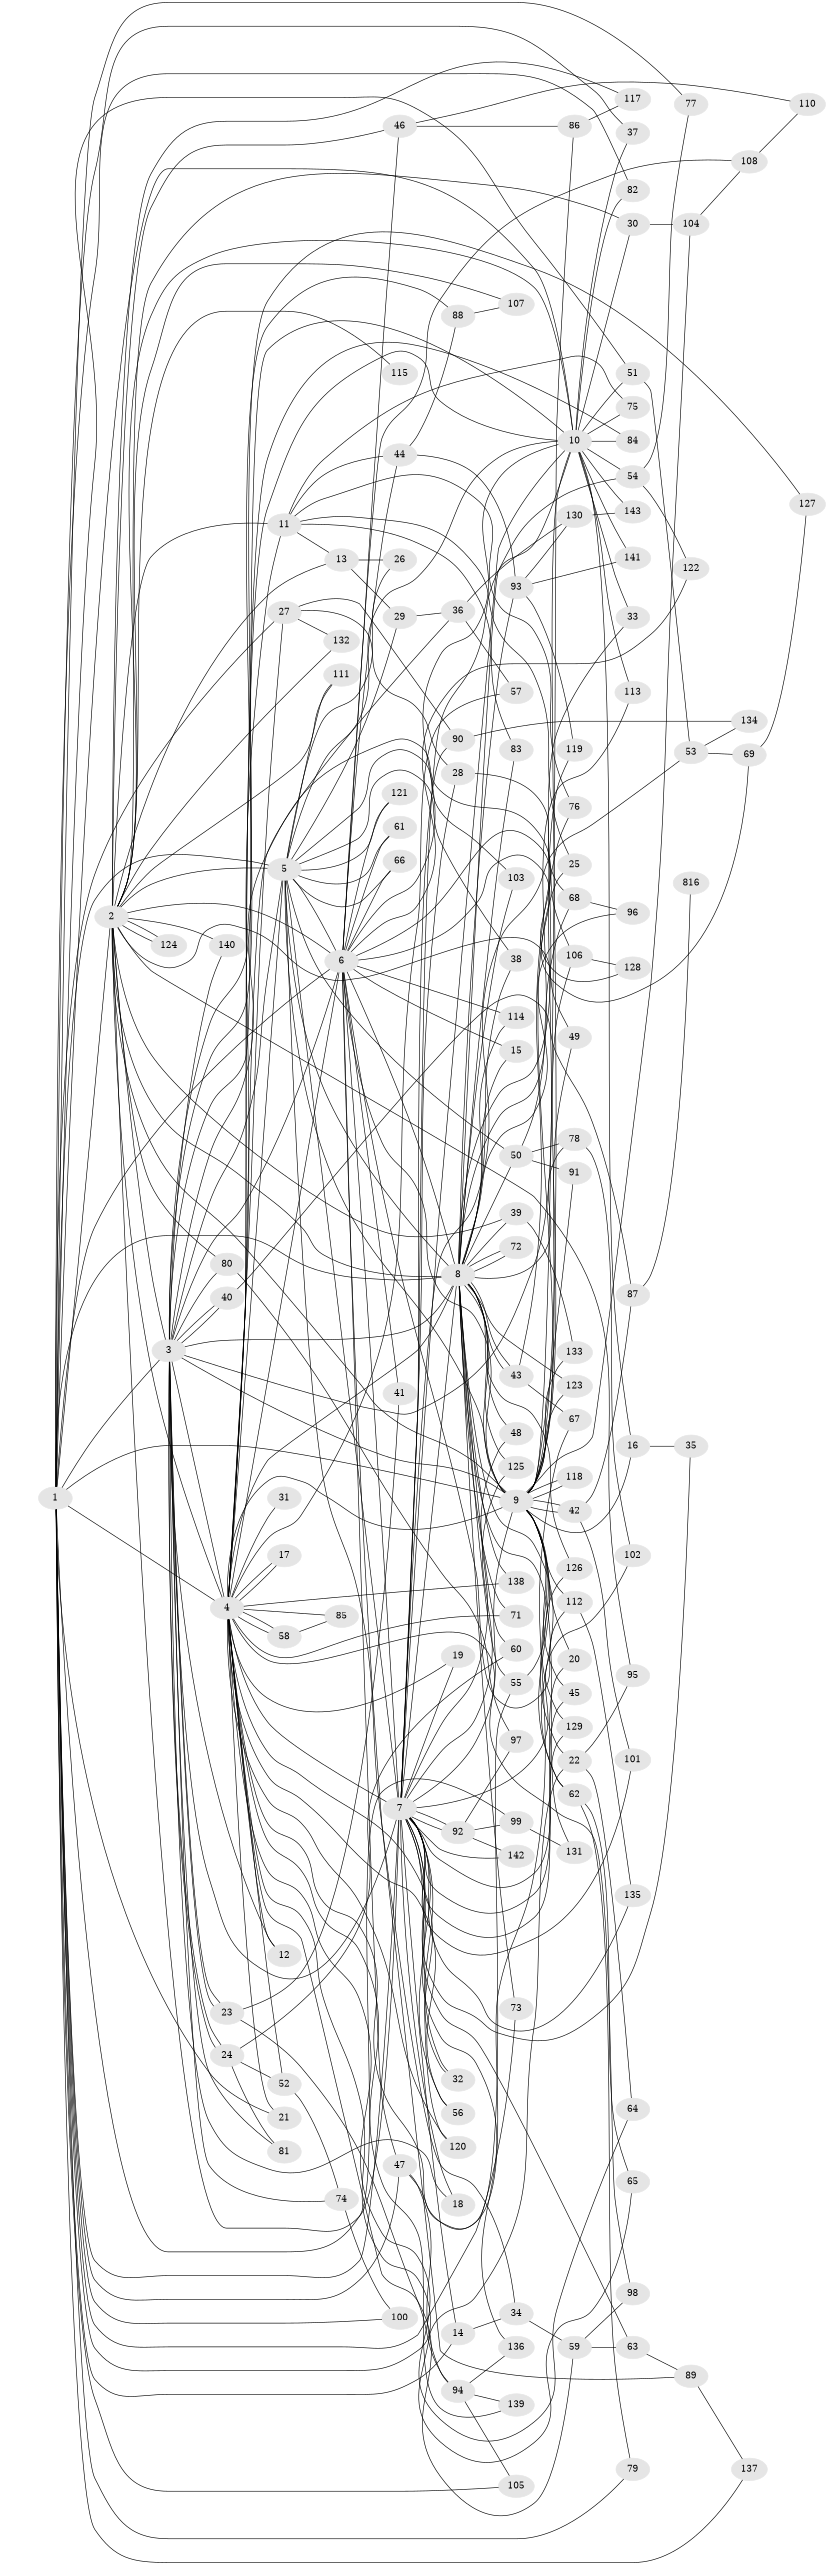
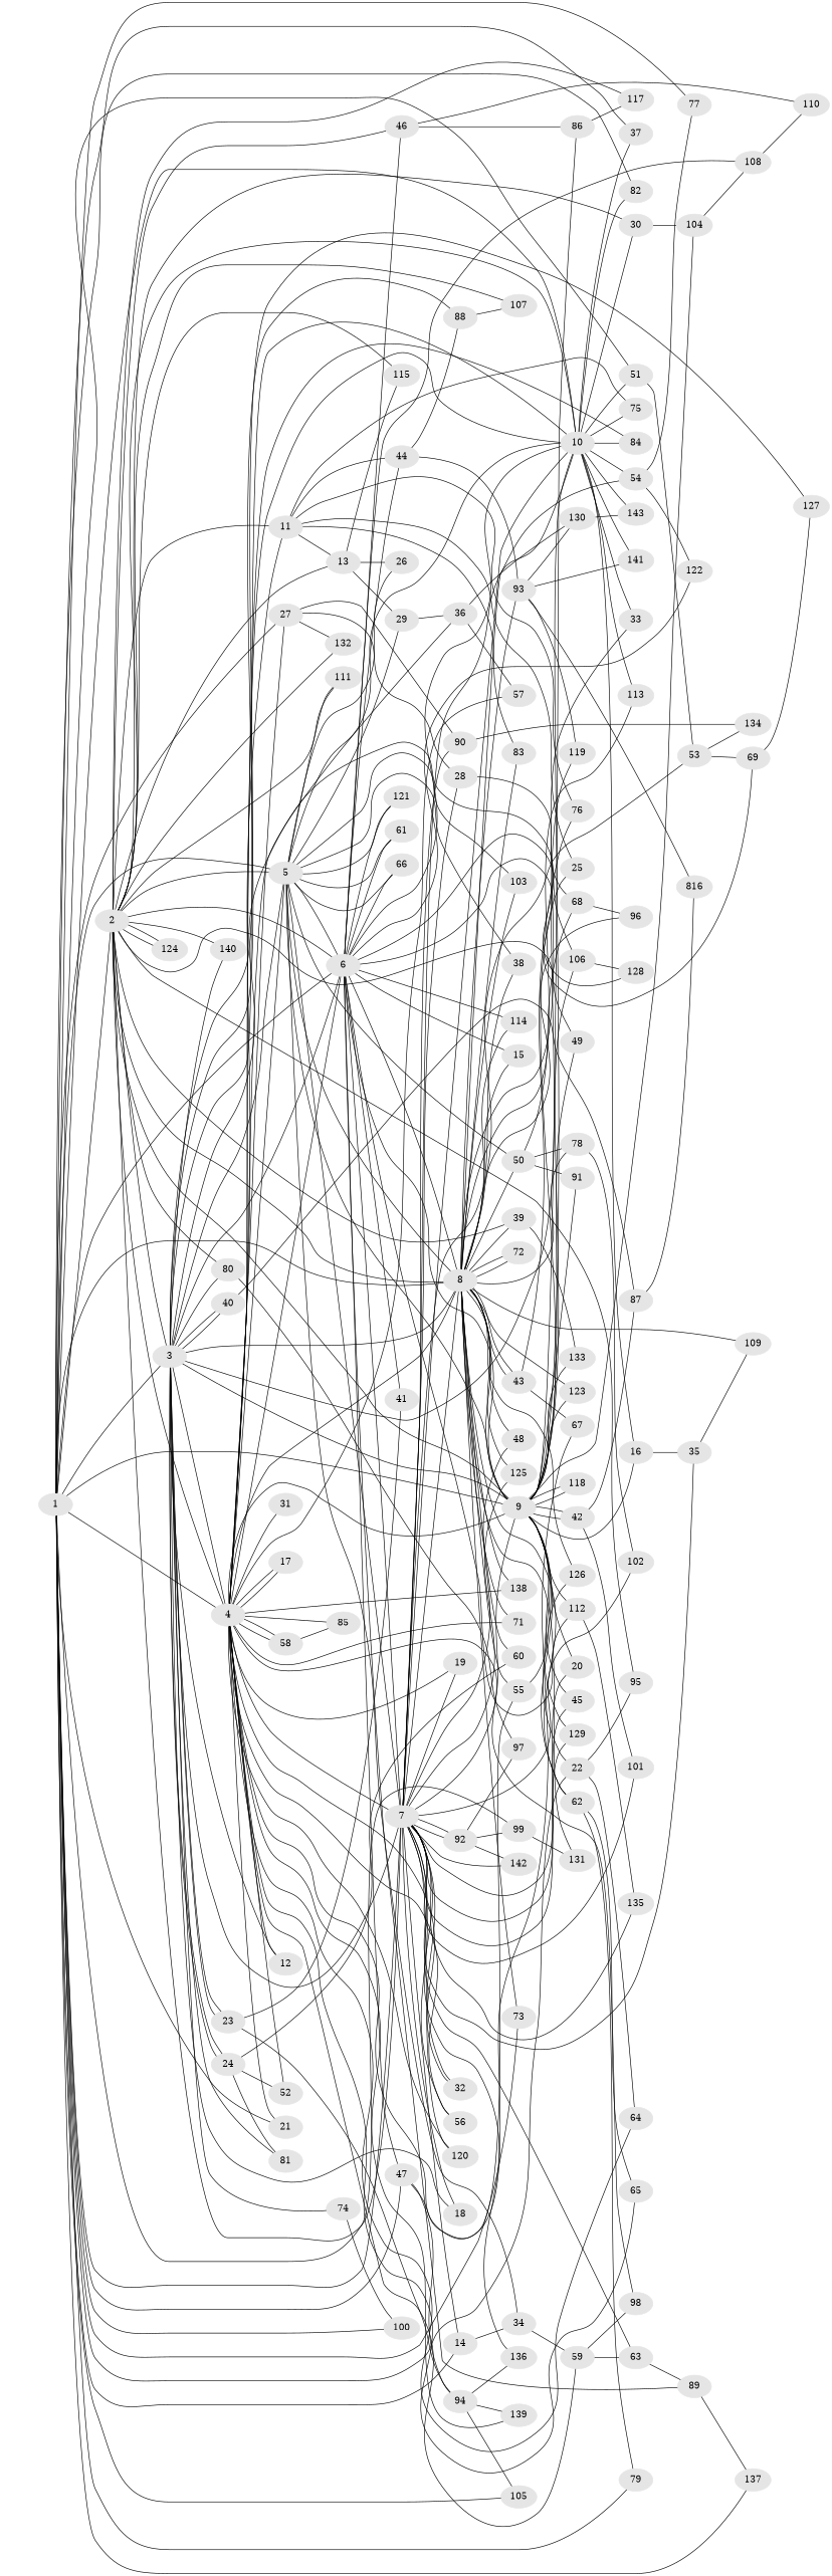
  graph {
    rankdir=LR
    node [color=gray90 style=filled]
    1
    2
    3
    4
    5
    6
    7
    8
    9
    10
    14
    21
    22
    27
    37
    47
    51
    73
    77
    79
    82
    99
    100
    105
    137
    11
    13
    30
    39
    46
    49
    80
    95
    107
    111
    115
    117
    124
    132
    140
    12
    18
    23
    24
    40
    74
    81
    88
    106
    119
    127
    31
    17
    19
    32
    36
    52
    56
    57
    58
    59
    64
    65
    67
    71
    84
    85
    98
    120
    138
    139
    26
    29
    34
    38
    50
    61
    66
    103
    121
    15
    41
    44
    69
    89
    108
    112
    114
    122
    128
    20
    28
    35
    45
    48
    53
    54
    63
    90
    92
    101
    102
    125
    129
    135
    136
    142
    33
    43
    55
    60
    62
    72
    78
    83
    93
    96
+   109
    113
    123
    126
    131
    16
    25
    42
    86
    91
    104
    118
    133
    75
    141
    143
    94
    76
    110
    97
    87
    130
    68
    134
    n142 [label=816]
    1 -- 2
    1 -- 3
    1 -- 4
    1 -- 5
    1 -- 6
    1 -- 7
    1 -- 8
    1 -- 9
    1 -- 10
    1 -- 14
    1 -- 21
    1 -- 22
    1 -- 27
    1 -- 37
    1 -- 47
    1 -- 51
    1 -- 73
    1 -- 77
    1 -- 79
    1 -- 82
    1 -- 99
    1 -- 100
    1 -- 105
    1 -- 137
    2 -- 3
    2 -- 4
    2 -- 5
    2 -- 6
    2 -- 7
    2 -- 8
    2 -- 9
    2 -- 10
    2 -- 11
    2 -- 13
    2 -- 30
    2 -- 39
    2 -- 46
    2 -- 49
    2 -- 80
    2 -- 95
    2 -- 107
    2 -- 111
    2 -- 115
    2 -- 117
    2 -- 124
    2 -- 124
    2 -- 132
    2 -- 140
    3 -- 4
    3 -- 5
    3 -- 6
    3 -- 7
    3 -- 8
    3 -- 9
    3 -- 10
    3 -- 80
    3 -- 140
    3 -- 12
    3 -- 18
    3 -- 23
    3 -- 23
    3 -- 24
    3 -- 24
    3 -- 40
    3 -- 40
    3 -- 74
    3 -- 81
    3 -- 88
    3 -- 106
    3 -- 119
    3 -- 127
    4 -- 5
    4 -- 6
    4 -- 7
    4 -- 8
    4 -- 9
    4 -- 10
    4 -- 21
    4 -- 27
    4 -- 11
    4 -- 12
    4 -- 31
    4 -- 17
    4 -- 17
    4 -- 19
    4 -- 32
    4 -- 36
    4 -- 52
    4 -- 56
    4 -- 57
    4 -- 58
    4 -- 58
    4 -- 59
    4 -- 64
    4 -- 65
    4 -- 67
    4 -- 71
    4 -- 84
    4 -- 85
    4 -- 98
    4 -- 120
    4 -- 138
    4 -- 139
    5 -- 6
    5 -- 7
    5 -- 8
    5 -- 9
    5 -- 10
    5 -- 111
    5 -- 26
    5 -- 29
    5 -- 34
    5 -- 38
    5 -- 50
    5 -- 61
    5 -- 66
    5 -- 103
    5 -- 121
    6 -- 7
    6 -- 8
    6 -- 9
    6 -- 10
    6 -- 47
    6 -- 46
    6 -- 61
    6 -- 66
    6 -- 121
    6 -- 15
    6 -- 41
    6 -- 44
    6 -- 69
    6 -- 89
    6 -- 108
    6 -- 112
    6 -- 114
    6 -- 122
    6 -- 128
    7 -- 8
    7 -- 9
    7 -- 10
    7 -- 14
    7 -- 18
    7 -- 19
    7 -- 32
    7 -- 56
    7 -- 120
    7 -- 20
    7 -- 28
    7 -- 35
    7 -- 45
    7 -- 48
    7 -- 53
    7 -- 54
    7 -- 63
    7 -- 90
    7 -- 92
    7 -- 92
    7 -- 101
    7 -- 102
    7 -- 125
    7 -- 129
    7 -- 135
    7 -- 136
    7 -- 142
    8 -- 9
    8 -- 10
    8 -- 73
    8 -- 39
    8 -- 71
    8 -- 138
    8 -- 38
    8 -- 50
    8 -- 103
    8 -- 15
    8 -- 114
    8 -- 48
    8 -- 125
    8 -- 33
    8 -- 43
    8 -- 43
    8 -- 55
    8 -- 60
    8 -- 62
    8 -- 72
    8 -- 72
    8 -- 78
    8 -- 83
    8 -- 93
    8 -- 96
+   8 -- 109
    8 -- 113
    8 -- 123
    8 -- 126
    8 -- 131
    9 -- 10
    9 -- 22
    9 -- 49
    9 -- 106
    9 -- 112
    9 -- 20
    9 -- 45
    9 -- 129
    9 -- 62
    9 -- 123
    9 -- 16
    9 -- 25
    9 -- 42
    9 -- 42
    9 -- 86
    9 -- 91
    9 -- 104
    9 -- 118
    9 -- 118
    9 -- 133
    10 -- 37
    10 -- 51
    10 -- 82
    10 -- 30
    10 -- 84
    10 -- 54
    10 -- 33
    10 -- 113
    10 -- 16
    10 -- 75
    10 -- 141
    10 -- 143
    14 -- 34
    22 -- 95
    22 -- 64
    27 -- 132
    27 -- 28
    27 -- 90
    47 -- 55
    47 -- 94
    51 -- 53
    99 -- 131
    11 -- 13
    11 -- 44
    11 -- 83
    11 -- 25
    11 -- 75
    11 -- 76
+   13 -- 115
    13 -- 26
    13 -- 29
    30 -- 104
    39 -- 133
    46 -- 86
    46 -- 110
    80 -- 97
    23 -- 41
    23 -- 94
    24 -- 81
    24 -- 52
    24 -- 60
    40 -- 87
    74 -- 100
    88 -- 107
    106 -- 128
    36 -- 57
    36 -- 130
-   52 -- 74
    58 -- 85
    59 -- 98
    59 -- 63
    29 -- 36
    34 -- 59
    50 -- 78
    50 -- 91
    50 -- 68
    44 -- 88
    44 -- 93
    69 -- 127
    89 -- 137
    108 -- 110
    112 -- 135
    28 -- 68
+   35 -- 109
    53 -- 69
    53 -- 134
    54 -- 77
    54 -- 122
    63 -- 89
    90 -- 134
    92 -- 99
    92 -- 142
    92 -- 97
    43 -- 67
    43 -- 76
    55 -- 126
    62 -- 79
    62 -- 65
    78 -- 102
    93 -- 119
    93 -- 141
    93 -- 130
+   93 -- n142
    16 -- 35
    42 -- 101
    42 -- 87
    86 -- 117
    104 -- 108
    94 -- 105
    94 -- 139
    94 -- 136
    87 -- n142
    130 -- 143
    68 -- 96
  }
